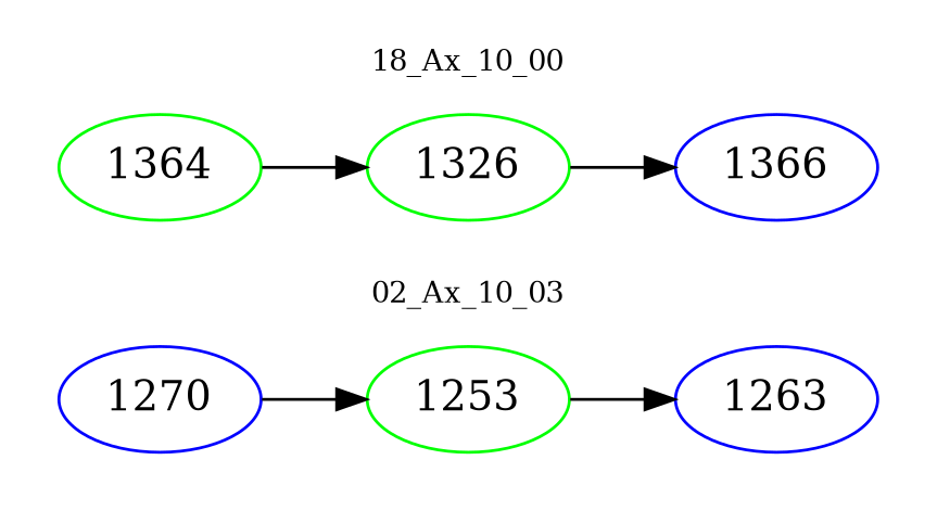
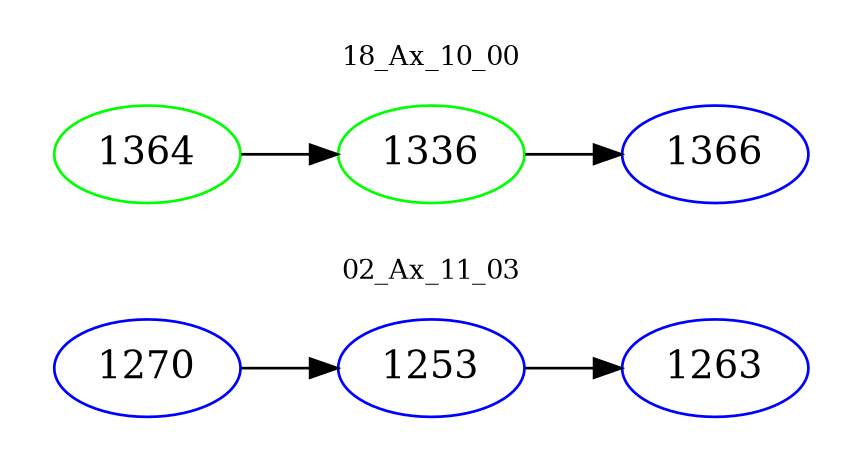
  digraph {
    rankdir=LR
    node [color=blue]
    edge [color=black]
    n1 [label=1270]
-   n2 [color=green label=1253]
+   n2 [label=1253]
    n3 [label=1263]
    n4 [color=green label=1364]
-   n5 [color=green label=1326]
+   n5 [color=green label=1336]
    n6 [label=1366]
    subgraph cluster_1 {
      color=white
      fontsize=10
-     label="02_Ax_10_03"
+     label="02_Ax_11_03"
      n1
      n2
      n3
    }
    subgraph cluster_2 {
      color=white
      fontsize=10
      label="18_Ax_10_00"
      n4
      n5
      n6
    }
    n1 -> n2
    n2 -> n3
    n4 -> n5
    n5 -> n6
  }
